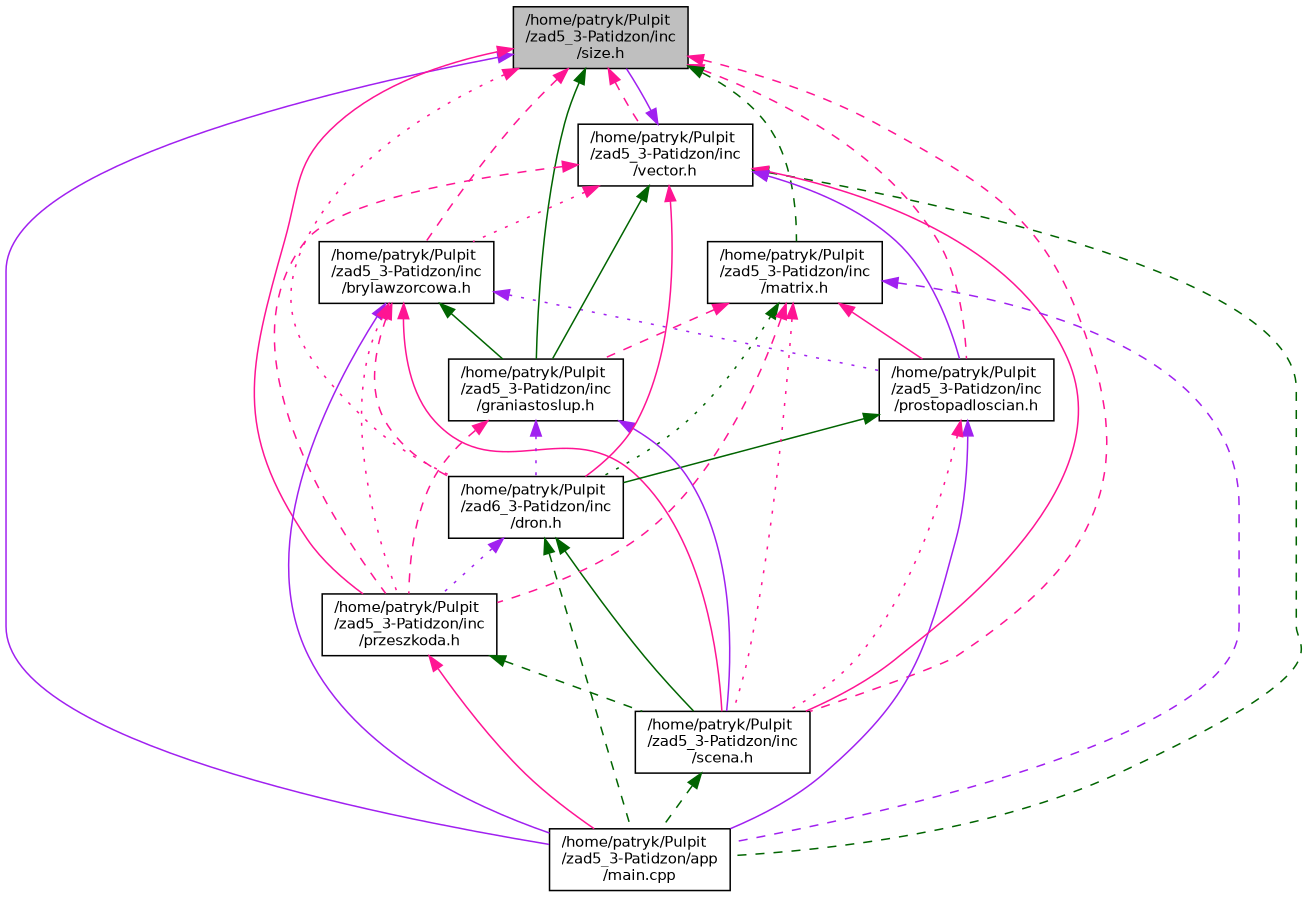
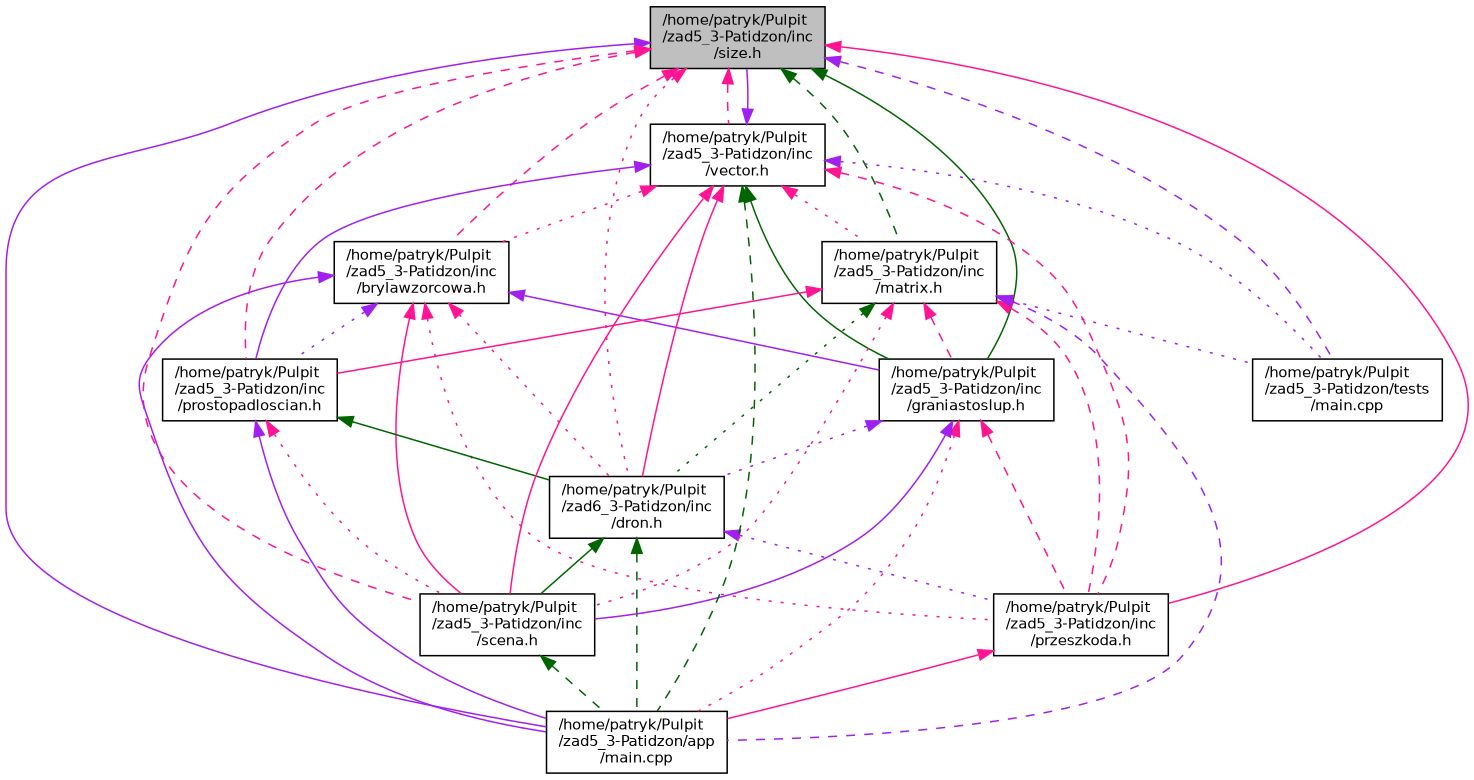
  digraph {
    node [color=black fillcolor=white fontname=Helvetica fontsize=10 shape=record style=filled]
    edge [color=deeppink dir=back fontname=Helvetica fontsize=10 labelfontname=Helvetica labelfontsize=10 style=solid]
    n1 [fillcolor=grey75 fontcolor=black height=0.2 label="/home/patryk/Pulpit\l/zad5_3-Patidzon/inc\l/size.h" width=0.4]
    n2 [height=0.2 label="/home/patryk/Pulpit\l/zad5_3-Patidzon/app\l/main.cpp" width=0.4]
    n3 [height=0.2 label="/home/patryk/Pulpit\l/zad5_3-Patidzon/inc\l/brylawzorcowa.h" width=0.4]
    n4 [height=0.2 label="/home/patryk/Pulpit\l/zad6_3-Patidzon/inc\l/dron.h" width=0.4]
    n5 [height=0.2 label="/home/patryk/Pulpit\l/zad5_3-Patidzon/inc\l/przeszkoda.h" width=0.4]
    n6 [height=0.2 label="/home/patryk/Pulpit\l/zad5_3-Patidzon/inc\l/scena.h" width=0.4]
    n7 [height=0.2 label="/home/patryk/Pulpit\l/zad5_3-Patidzon/inc\l/prostopadloscian.h" width=0.4]
    n8 [height=0.2 label="/home/patryk/Pulpit\l/zad5_3-Patidzon/inc\l/graniastoslup.h" width=0.4]
    n9 [height=0.2 label="/home/patryk/Pulpit\l/zad5_3-Patidzon/inc\l/vector.h" width=0.4]
    n10 [height=0.2 label="/home/patryk/Pulpit\l/zad5_3-Patidzon/inc\l/matrix.h" width=0.4]
+   n11 [height=0.2 label="/home/patryk/Pulpit\l/zad5_3-Patidzon/tests\l/main.cpp" width=0.4]
    n1 -> n2 [color=purple]
    n1 -> n3 [style=dashed]
    n1 -> n4 [style=dotted]
    n1 -> n5
    n1 -> n6 [style=dashed]
    n1 -> n7 [style=dashed]
    n1 -> n8 [color=darkgreen]
    n1 -> n9 [style=dashed]
    n1 -> n10 [color=darkgreen style=dashed]
+   n1 -> n11 [color=purple style=dashed]
    n3 -> n2 [color=purple]
-   n3 -> n4 [style=dashed]
+   n3 -> n4 [style=dotted]
    n3 -> n5 [style=dotted]
    n3 -> n6
    n3 -> n7 [color=purple style=dotted]
-   n3 -> n8 [color=darkgreen]
+   n3 -> n8 [color=purple]
    n4 -> n2 [color=darkgreen style=dashed]
    n4 -> n5 [color=purple style=dotted]
    n4 -> n6 [color=darkgreen]
    n5 -> n2
-   n5 -> n6 [color=darkgreen style=dashed]
    n6 -> n2 [color=darkgreen style=dashed]
    n7 -> n2 [color=purple]
    n7 -> n4 [color=darkgreen]
    n7 -> n6 [style=dotted]
+   n8 -> n2 [style=dotted]
    n8 -> n4 [color=purple style=dotted]
    n8 -> n5 [style=dashed]
    n8 -> n6 [color=purple]
    n9 -> n1 [color=purple]
    n9 -> n2 [color=darkgreen style=dashed]
    n9 -> n3 [style=dotted]
    n9 -> n4
    n9 -> n5 [style=dashed]
    n9 -> n6
    n9 -> n7 [color=purple]
    n9 -> n8 [color=darkgreen]
+   n9 -> n10 [style=dotted]
+   n9 -> n11 [color=purple style=dotted]
    n10 -> n2 [color=purple style=dashed]
    n10 -> n4 [color=darkgreen style=dotted]
    n10 -> n5 [style=dashed]
    n10 -> n6 [style=dotted]
    n10 -> n7
    n10 -> n8 [style=dashed]
+   n10 -> n11 [color=purple style=dotted]
  }
